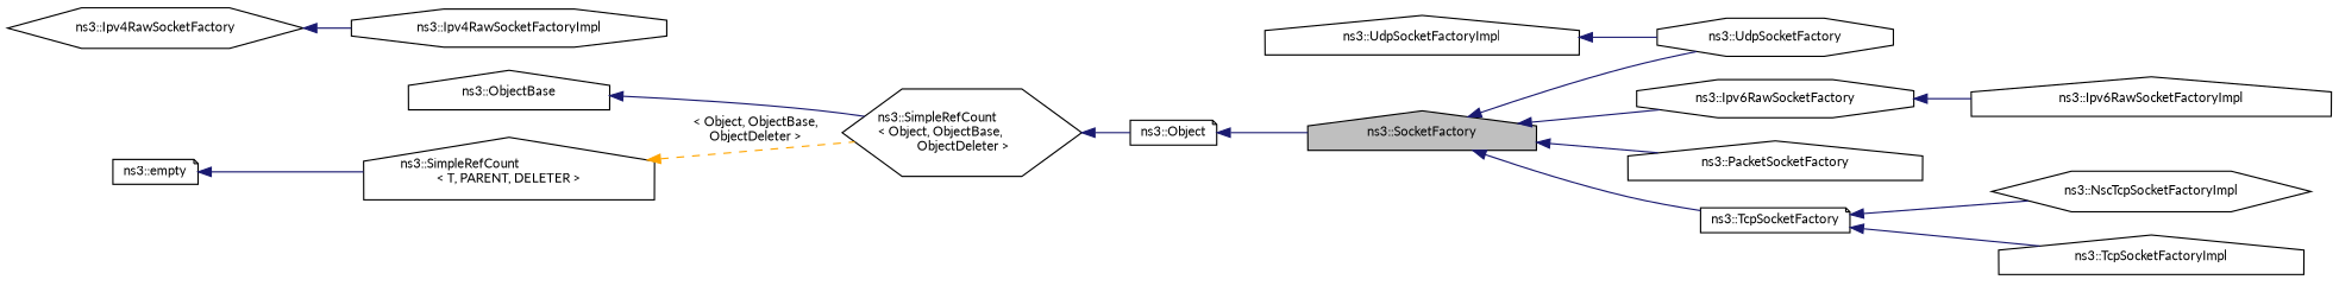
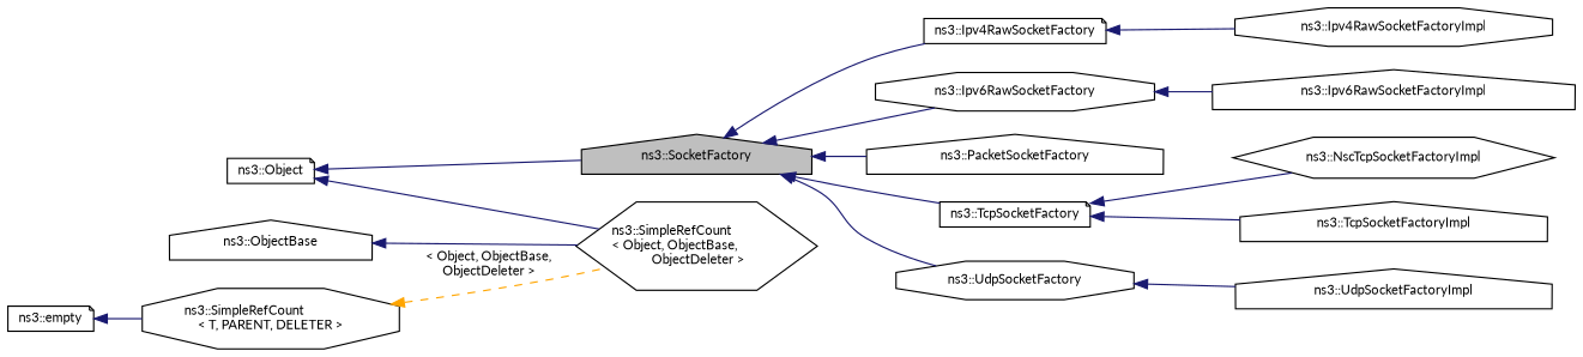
  digraph {
    fontname=Lato
    rankdir=LR
    node [color=black fillcolor=white fontname=Lato fontsize=10 shape=house style=filled]
    edge [color=midnightblue dir=back fontname=Lato fontsize=10 labelfontname=Helvetica labelfontsize=10 style=solid]
    n1 [fillcolor=grey75 fontcolor=black height=0.2 label="ns3::SocketFactory" width=0.4]
-   n2 [height=0.2 label="ns3::Ipv4RawSocketFactory" shape=hexagon width=0.4]
+   n2 [height=0.2 label="ns3::Ipv4RawSocketFactory" shape=note width=0.4]
    n3 [height=0.2 label="ns3::Ipv6RawSocketFactory" shape=octagon width=0.4]
    n4 [height=0.2 label="ns3::PacketSocketFactory" width=0.4]
    n5 [height=0.2 label="ns3::TcpSocketFactory" shape=note width=0.4]
    n6 [height=0.2 label="ns3::UdpSocketFactory" shape=octagon width=0.4]
    n7 [height=0.2 label="ns3::Ipv4RawSocketFactoryImpl" shape=octagon width=0.4]
    n8 [height=0.2 label="ns3::Ipv6RawSocketFactoryImpl" width=0.4]
    n9 [height=0.2 label="ns3::NscTcpSocketFactoryImpl" shape=hexagon width=0.4]
    n10 [height=0.2 label="ns3::TcpSocketFactoryImpl" width=0.4]
    n11 [height=0.2 label="ns3::UdpSocketFactoryImpl" width=0.4]
    n12 [height=0.2 label="ns3::Object" shape=note width=0.4]
    n13 [height=0.2 label="ns3::SimpleRefCount\l\< Object, ObjectBase,\l ObjectDeleter \>" shape=hexagon width=0.4]
    n14 [height=0.2 label="ns3::ObjectBase" width=0.4]
-   n15 [height=0.2 label="ns3::SimpleRefCount\l\< T, PARENT, DELETER \>" width=0.4]
+   n15 [height=0.2 label="ns3::SimpleRefCount\l\< T, PARENT, DELETER \>" shape=octagon width=0.4]
    n16 [height=0.2 label="ns3::empty" shape=note width=0.4]
+   n1 -> n2
    n1 -> n3
    n1 -> n4
    n1 -> n5
    n1 -> n6
    n2 -> n7
    n3 -> n8
    n5 -> n9
    n5 -> n10
-   n11 -> n6
+   n6 -> n11
    n12 -> n1
-   n13 -> n12
+   n12 -> n13
    n14 -> n13
    n15 -> n13 [color=orange label=" \< Object, ObjectBase,\l ObjectDeleter \>" style=dashed]
    n16 -> n15
  }
